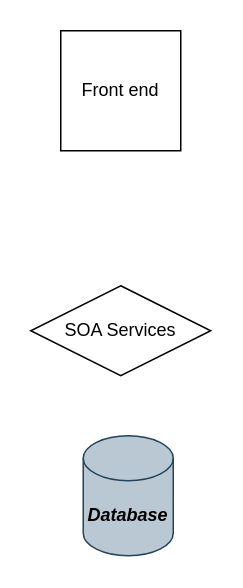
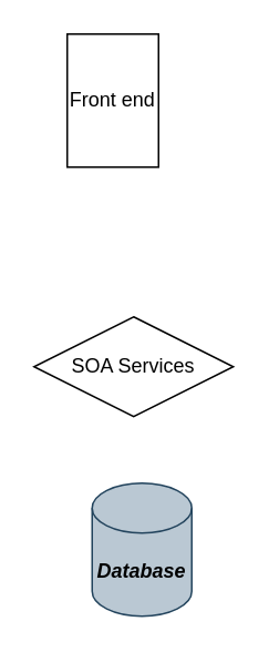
  <mxCell id="0" />
  <mxCell id="1" parent="0" />
  <mxCell id="2" value="&lt;i&gt;&lt;b&gt;Database&lt;/b&gt;&lt;/i&gt;" style="shape=cylinder3;html=1;boundedLbl=1;backgroundOutline=1;size=15;fontStyle=0;fillColor=#bac8d3;strokeColor=#23445d;fillStyle=auto;whiteSpace=wrap;labelBackgroundColor=none;align=center;" vertex="1" parent="1"><mxGeometry x="55" y="290" width="60" height="80" as="geometry" /></mxCell>
  <mxCell id="3" value="SOA Services" style="rhombus;whiteSpace=wrap;html=1;" vertex="1" parent="1"><mxGeometry x="20" y="190" width="120" height="60" as="geometry" /></mxCell>
- <mxCell id="4" value="Front end" style="whiteSpace=wrap;html=1;aspect=fixed;" vertex="1" parent="1"><mxGeometry x="40" y="20" width="80" height="80" as="geometry" /></mxCell>
+ <mxCell id="4" value="Front end" style="whiteSpace=wrap;html=1;aspect=fixed;" vertex="1" parent="1"><mxGeometry x="40" y="20" width="55" height="80" as="geometry" /></mxCell>
